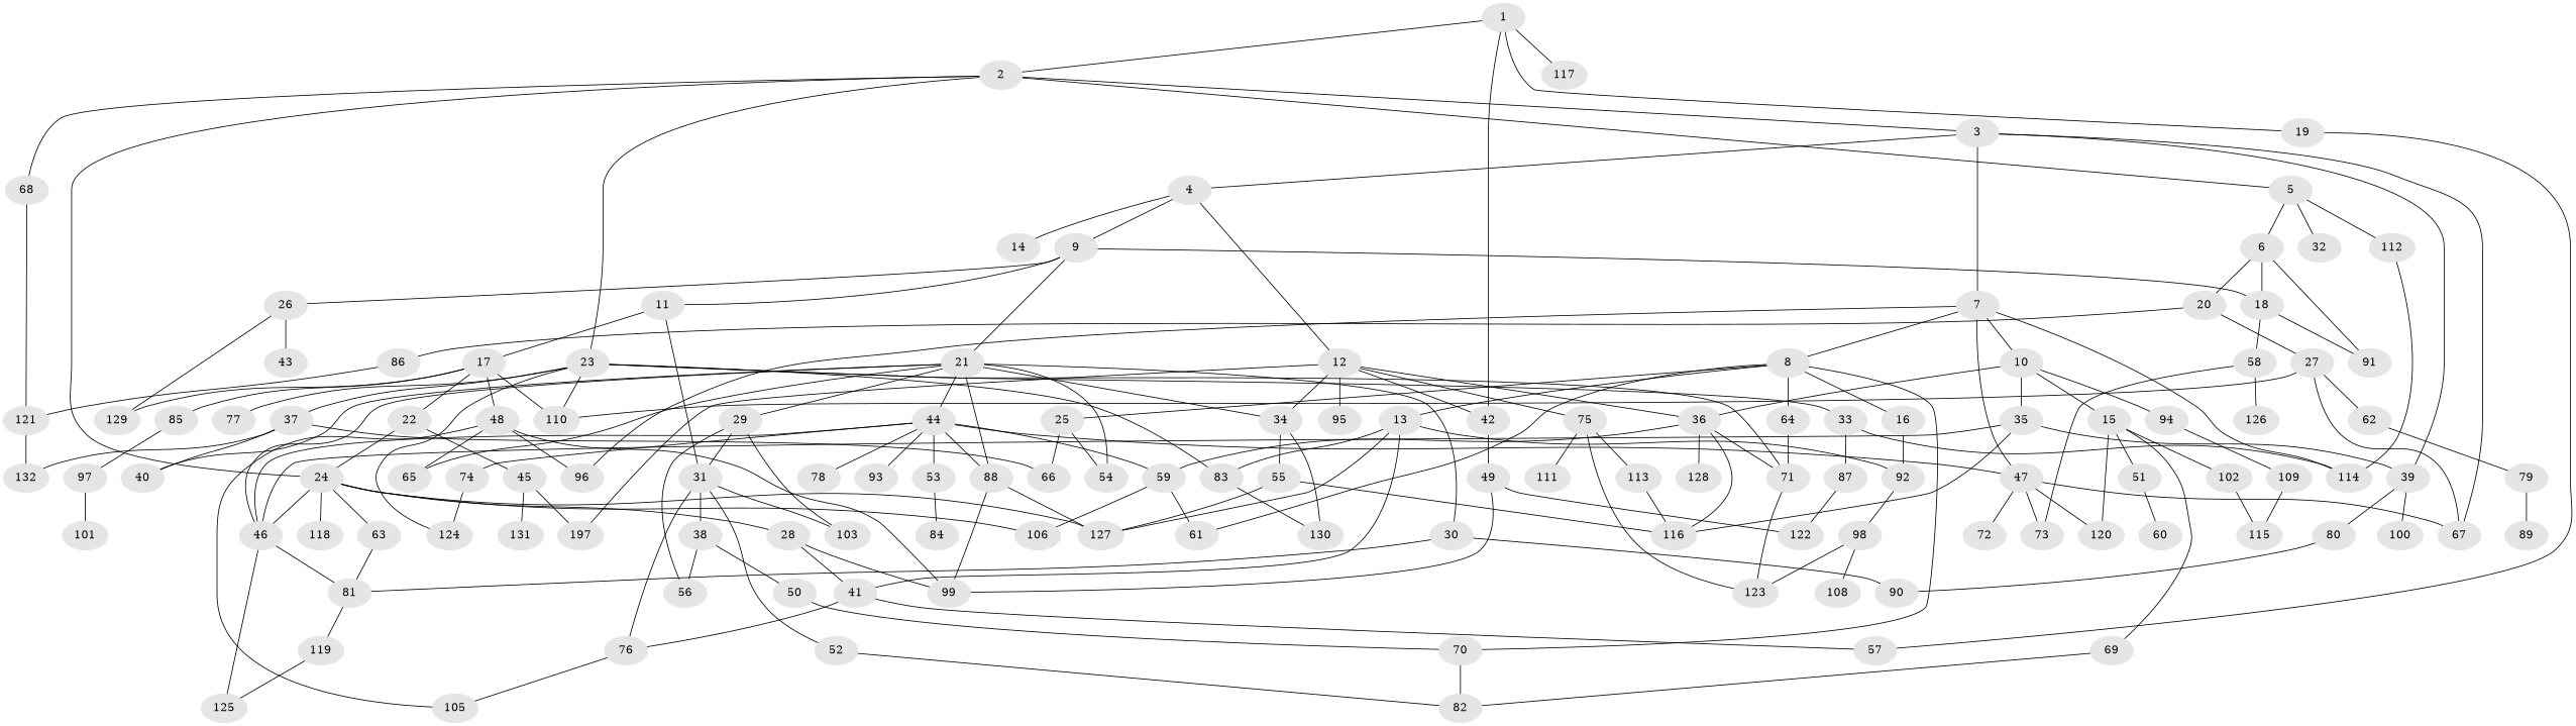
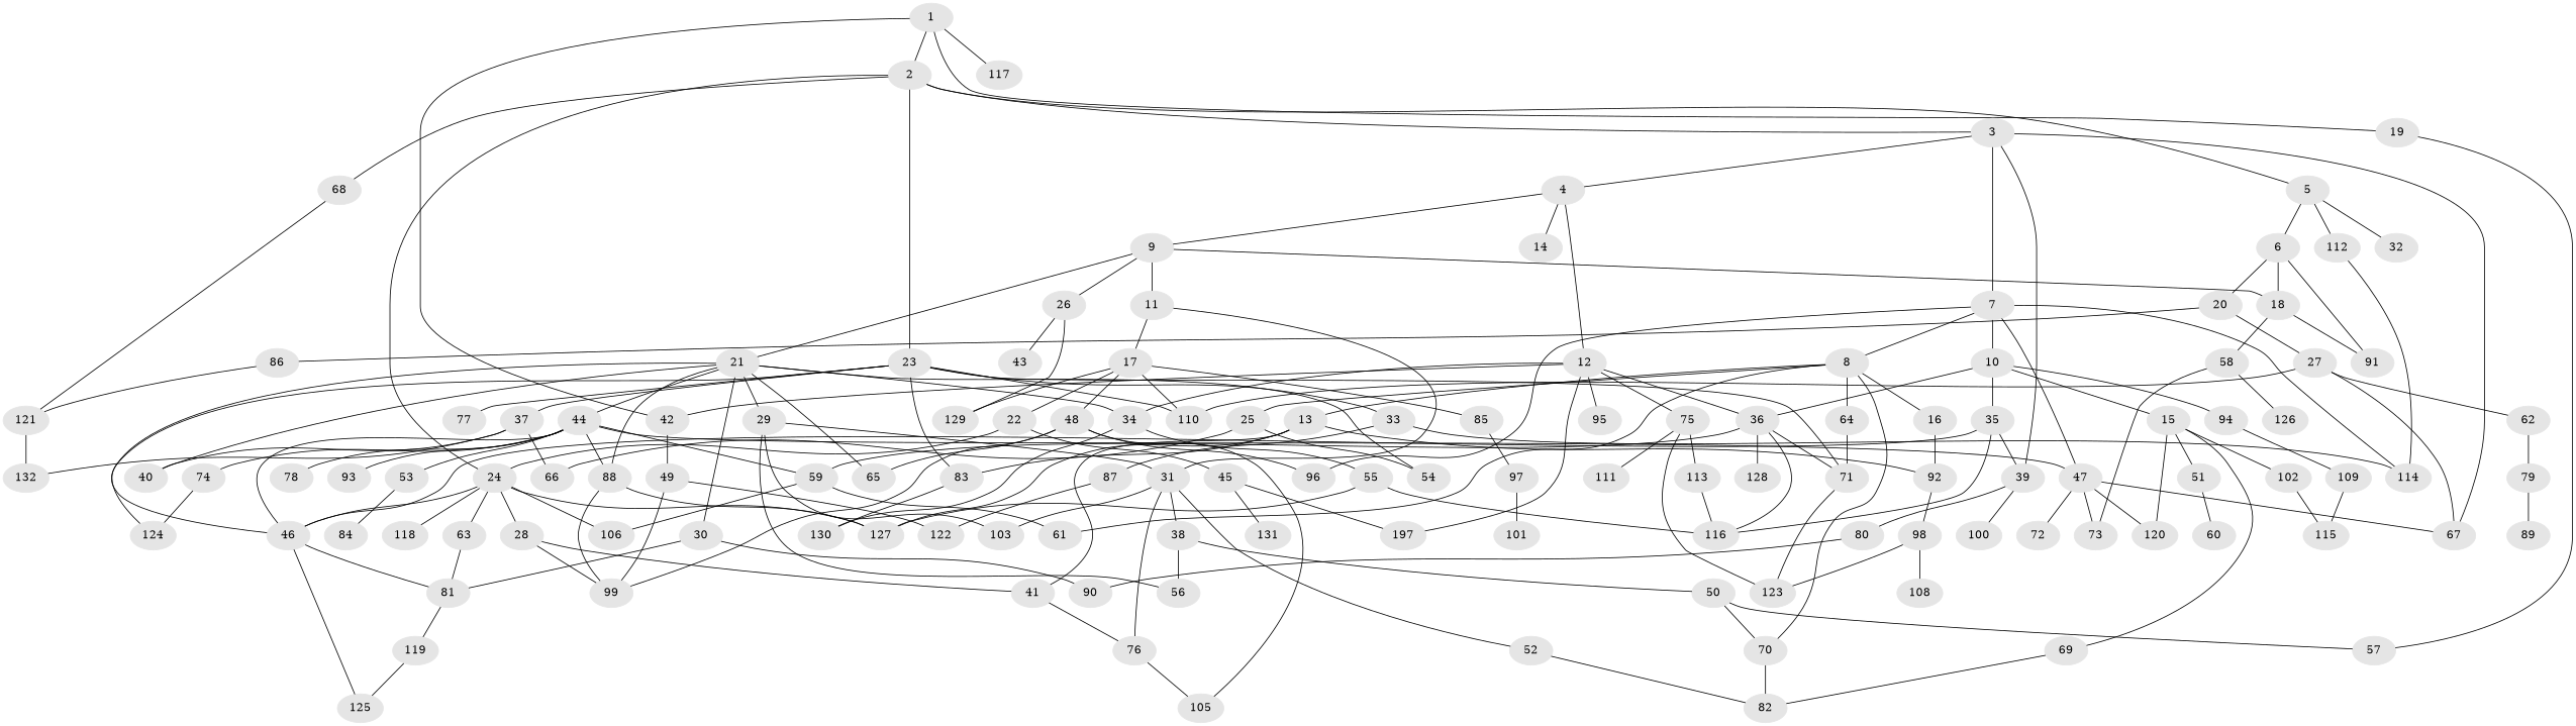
  graph {
    node [color=gray90 style=filled]
    1
    2
    19
    42
    117
    3
    5
    23
    24
    68
    57
    49
    4
    7
    39
    67
    6
    32
    112
    83
    110
    33
    37
    71
    77
    124
    127
    46
    28
    63
    106
    118
    121
    9
    12
    14
    8
    10
    47
    96
    114
    80
    100
    18
    11
    21
    26
    36
    34
    75
    95
    n52 [label=197]
    20
    91
    58
    27
    86
    13
    16
    25
    61
    64
    70
    15
    35
    94
    120
    72
    73
    41
    92
    54
    66
    82
    17
    31
    29
    30
    40
    44
    65
    88
    129
    43
    51
    69
    102
    116
    59
    128
    109
    22
    48
    85
    103
    38
    52
    76
    55
    130
    123
    111
    113
    98
    60
    115
    45
    99
    105
    97
    126
    62
    56
    81
    90
    53
    74
    78
    93
    125
    131
    87
    132
    79
    119
    50
    122
    84
    89
    101
    108
    1 -- 2
    1 -- 19
    1 -- 42
    1 -- 117
    2 -- 3
    2 -- 5
    2 -- 23
    2 -- 24
    2 -- 68
    19 -- 57
    42 -- 49
    3 -- 4
    3 -- 7
    3 -- 39
    3 -- 67
    5 -- 6
    5 -- 32
    5 -- 112
    23 -- 83
    23 -- 110
    23 -- 33
    23 -- 37
    23 -- 71
    23 -- 77
    23 -- 124
    24 -- 127
    24 -- 46
    24 -- 28
    24 -- 63
    24 -- 106
    24 -- 118
    68 -- 121
    49 -- 99
    49 -- 122
    4 -- 9
    4 -- 12
    4 -- 14
    7 -- 8
    7 -- 10
    7 -- 47
    7 -- 96
    7 -- 114
    39 -- 80
    39 -- 100
    6 -- 18
    6 -- 20
    6 -- 91
    112 -- 114
    83 -- 130
    33 -- 114
    33 -- 87
    37 -- 66
    37 -- 40
    37 -- 132
    71 -- 123
    46 -- 81
    46 -- 125
    28 -- 41
    28 -- 99
    63 -- 81
    121 -- 132
    9 -- 18
    9 -- 11
    9 -- 21
    9 -- 26
    12 -- 42
    12 -- 36
    12 -- 34
    12 -- 75
    12 -- 95
    12 -- n52
    8 -- 13
    8 -- 16
    8 -- 25
    8 -- 61
    8 -- 64
    8 -- 70
    10 -- 36
    10 -- 15
    10 -- 35
    10 -- 94
    47 -- 67
    47 -- 120
    47 -- 72
    47 -- 73
    80 -- 90
    18 -- 91
    18 -- 58
    11 -- 17
    11 -- 31
    21 -- 46
    21 -- 34
    21 -- 54
    21 -- 29
    21 -- 30
    21 -- 40
    21 -- 44
    21 -- 65
    21 -- 88
    26 -- 129
    26 -- 43
    36 -- 71
    36 -- 116
    36 -- 59
    36 -- 128
    34 -- 55
    34 -- 130
    75 -- 123
    75 -- 111
    75 -- 113
    20 -- 27
    20 -- 86
    58 -- 73
    58 -- 126
    27 -- 67
    27 -- 110
    27 -- 62
    86 -- 121
    13 -- 83
    13 -- 127
    13 -- 41
    13 -- 92
    16 -- 92
    25 -- 54
    25 -- 66
    64 -- 71
    70 -- 82
    15 -- 120
    15 -- 51
    15 -- 69
    15 -- 102
    35 -- 39
    35 -- 46
    35 -- 116
    94 -- 109
-   41 -- 57
+   50 -- 57
    41 -- 76
    92 -- 98
    17 -- 110
    17 -- 129
    17 -- 22
    17 -- 48
    17 -- 85
    31 -- 103
    31 -- 38
    31 -- 52
    31 -- 76
    29 -- 31
    29 -- 103
    29 -- 56
    30 -- 81
    30 -- 90
    44 -- 46
    44 -- 47
    44 -- 88
    44 -- 59
    44 -- 53
    44 -- 74
    44 -- 78
    44 -- 93
    88 -- 127
    88 -- 99
    51 -- 60
    69 -- 82
    102 -- 115
    59 -- 106
    59 -- 61
    109 -- 115
    22 -- 24
    22 -- 45
    48 -- 96
    48 -- 65
    48 -- 99
    48 -- 105
    85 -- 97
    38 -- 56
    38 -- 50
    52 -- 82
    76 -- 105
    55 -- 127
    55 -- 116
    113 -- 116
    98 -- 123
    98 -- 108
    45 -- n52
    45 -- 131
    97 -- 101
    62 -- 79
    81 -- 119
    53 -- 84
    74 -- 124
    87 -- 122
    79 -- 89
    119 -- 125
    50 -- 70
  }
